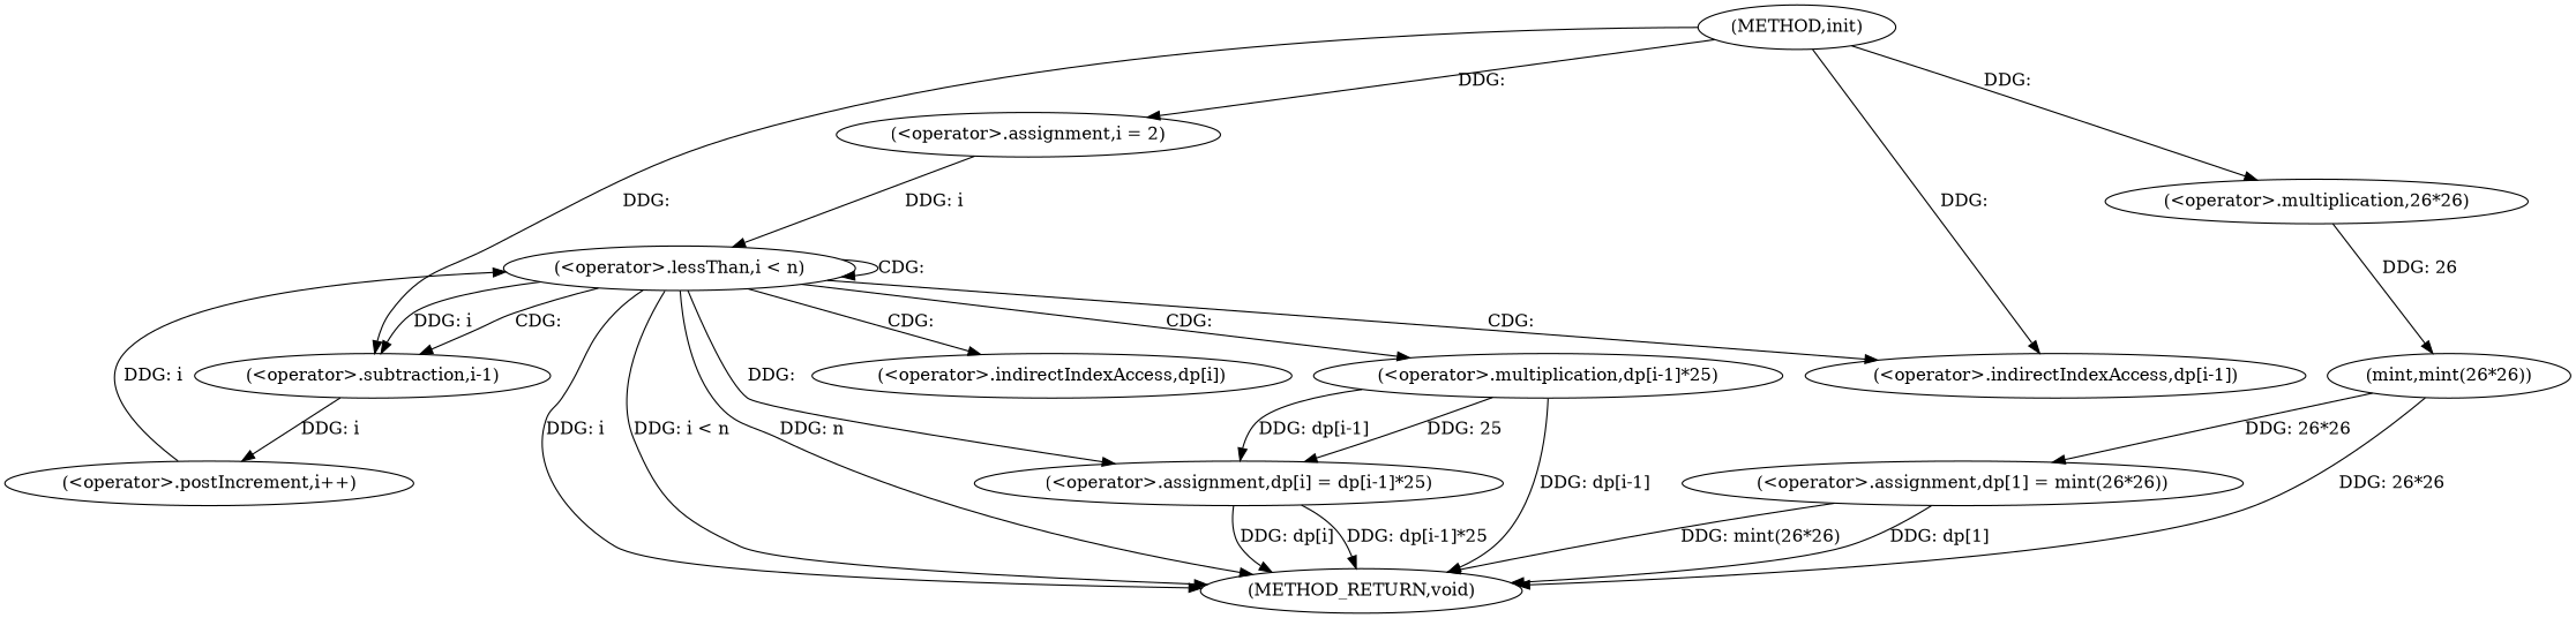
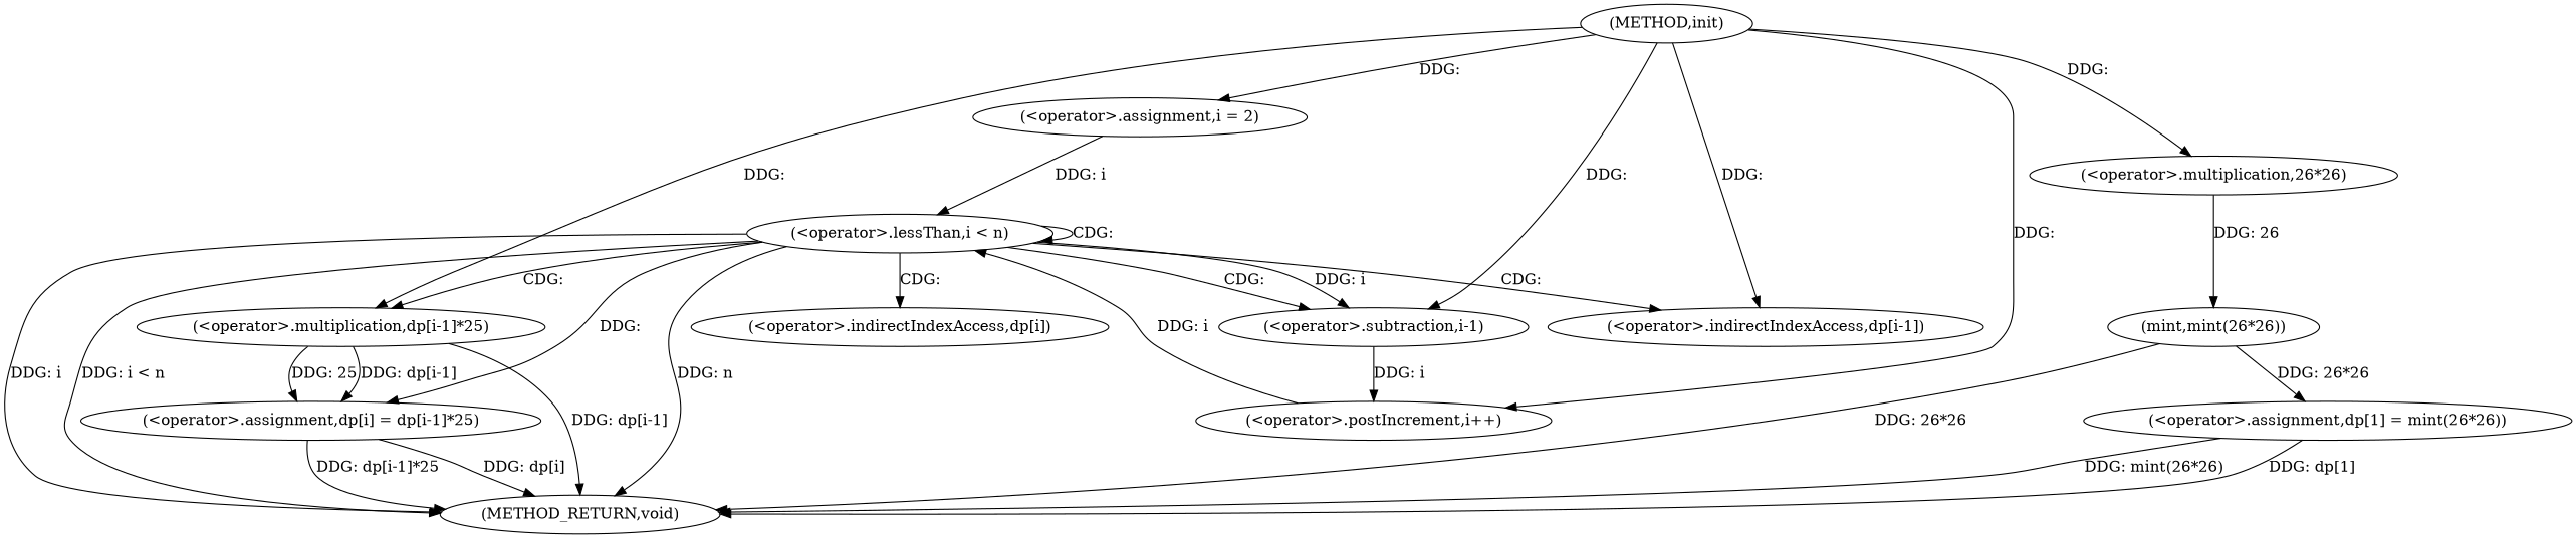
  digraph {
    n1 [label="(METHOD,init)"]
    n2 [label="(<operator>.assignment,i = 2)"]
    n3 [label="(<operator>.postIncrement,i++)"]
    n4 [label="(<operator>.multiplication,26*26)"]
    n5 [label="(<operator>.multiplication,dp[i-1]*25)"]
    n6 [label="(<operator>.subtraction,i-1)"]
    n7 [label="(<operator>.indirectIndexAccess,dp[i-1])"]
    n8 [label="(<operator>.lessThan,i < n)"]
    n9 [label="(METHOD_RETURN,void)"]
    n10 [label="(<operator>.assignment,dp[i] = dp[i-1]*25)"]
    n11 [label="(<operator>.indirectIndexAccess,dp[i])"]
    n12 [label="(mint,mint(26*26))"]
    n13 [label="(<operator>.assignment,dp[1] = mint(26*26))"]
    n1 -> n2 [label="DDG: "]
+   n1 -> n3 [label="DDG: "]
    n1 -> n4 [label="DDG: "]
+   n1 -> n5 [label="DDG: "]
    n1 -> n6 [label="DDG: "]
    n1 -> n7 [label="DDG: "]
    n2 -> n8 [label="DDG: i"]
    n3 -> n8 [label="DDG: i"]
    n4 -> n12 [label="DDG: 26"]
    n5 -> n9 [label="DDG: dp[i-1]"]
    n5 -> n10 [label="DDG: 25"]
    n5 -> n10 [label="DDG: dp[i-1]"]
    n6 -> n3 [label="DDG: i"]
    n8 -> n5 [label="CDG: "]
    n8 -> n6 [label="DDG: i"]
    n8 -> n6 [label="CDG: "]
    n8 -> n7 [label="CDG: "]
    n8 -> n8 [label="CDG: "]
    n8 -> n9 [label="DDG: i"]
    n8 -> n9 [label="DDG: i < n"]
    n8 -> n9 [label="DDG: n"]
    n8 -> n10 [label="DDG: "]
    n8 -> n11 [label="CDG: "]
    n10 -> n9 [label="DDG: dp[i]"]
    n10 -> n9 [label="DDG: dp[i-1]*25"]
    n12 -> n9 [label="DDG: 26*26"]
    n12 -> n13 [label="DDG: 26*26"]
    n13 -> n9 [label="DDG: dp[1]"]
    n13 -> n9 [label="DDG: mint(26*26)"]
  }
